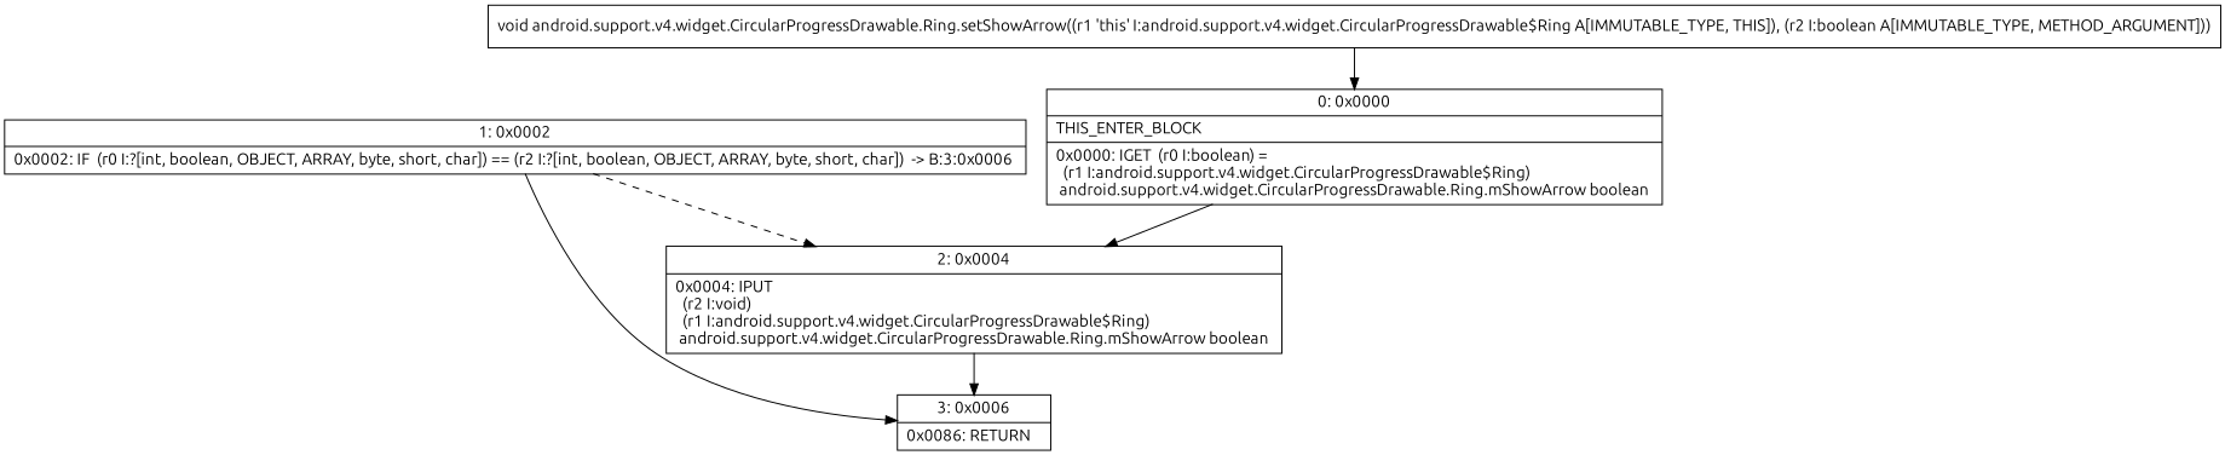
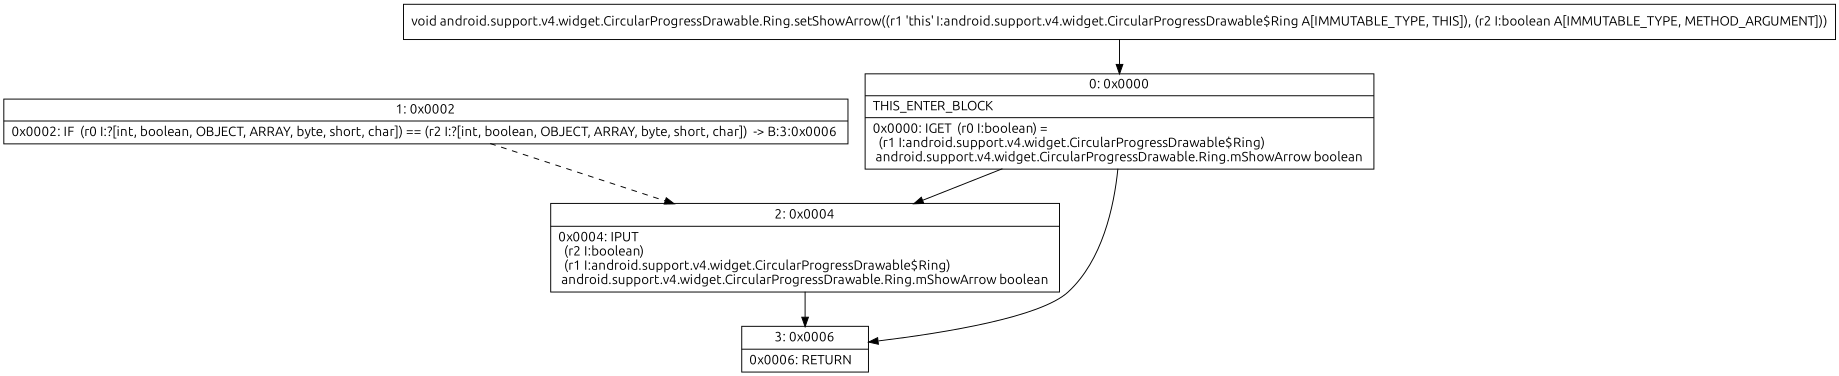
  digraph {
    fontname=Ubuntu
    node [fontname=Ubuntu shape=record]
    edge [fontname=Ubuntu]
    n1 [label="{0\:\ 0x0000|THIS_ENTER_BLOCK\l|0x0000: IGET  (r0 I:boolean) = \l  (r1 I:android.support.v4.widget.CircularProgressDrawable$Ring)\l android.support.v4.widget.CircularProgressDrawable.Ring.mShowArrow boolean \l}"]
-   n2 [label="{2\:\ 0x0004|0x0004: IPUT  \l  (r2 I:void)\l  (r1 I:android.support.v4.widget.CircularProgressDrawable$Ring)\l android.support.v4.widget.CircularProgressDrawable.Ring.mShowArrow boolean \l}"]
+   n2 [label="{2\:\ 0x0004|0x0004: IPUT  \l  (r2 I:boolean)\l  (r1 I:android.support.v4.widget.CircularProgressDrawable$Ring)\l android.support.v4.widget.CircularProgressDrawable.Ring.mShowArrow boolean \l}"]
    n3 [label="{1\:\ 0x0002|0x0002: IF  (r0 I:?[int, boolean, OBJECT, ARRAY, byte, short, char]) == (r2 I:?[int, boolean, OBJECT, ARRAY, byte, short, char])  \-\> B:3:0x0006 \l}"]
-   n4 [label="{3\:\ 0x0006|0x0086: RETURN   \l}"]
+   n4 [label="{3\:\ 0x0006|0x0006: RETURN   \l}"]
    n5 [label="{void android.support.v4.widget.CircularProgressDrawable.Ring.setShowArrow((r1 'this' I:android.support.v4.widget.CircularProgressDrawable$Ring A[IMMUTABLE_TYPE, THIS]), (r2 I:boolean A[IMMUTABLE_TYPE, METHOD_ARGUMENT])) }"]
    n1 -> n2
    n2 -> n4
    n3 -> n2 [style=dashed]
-   n3 -> n4
+   n1 -> n4
    n5 -> n1
  }
